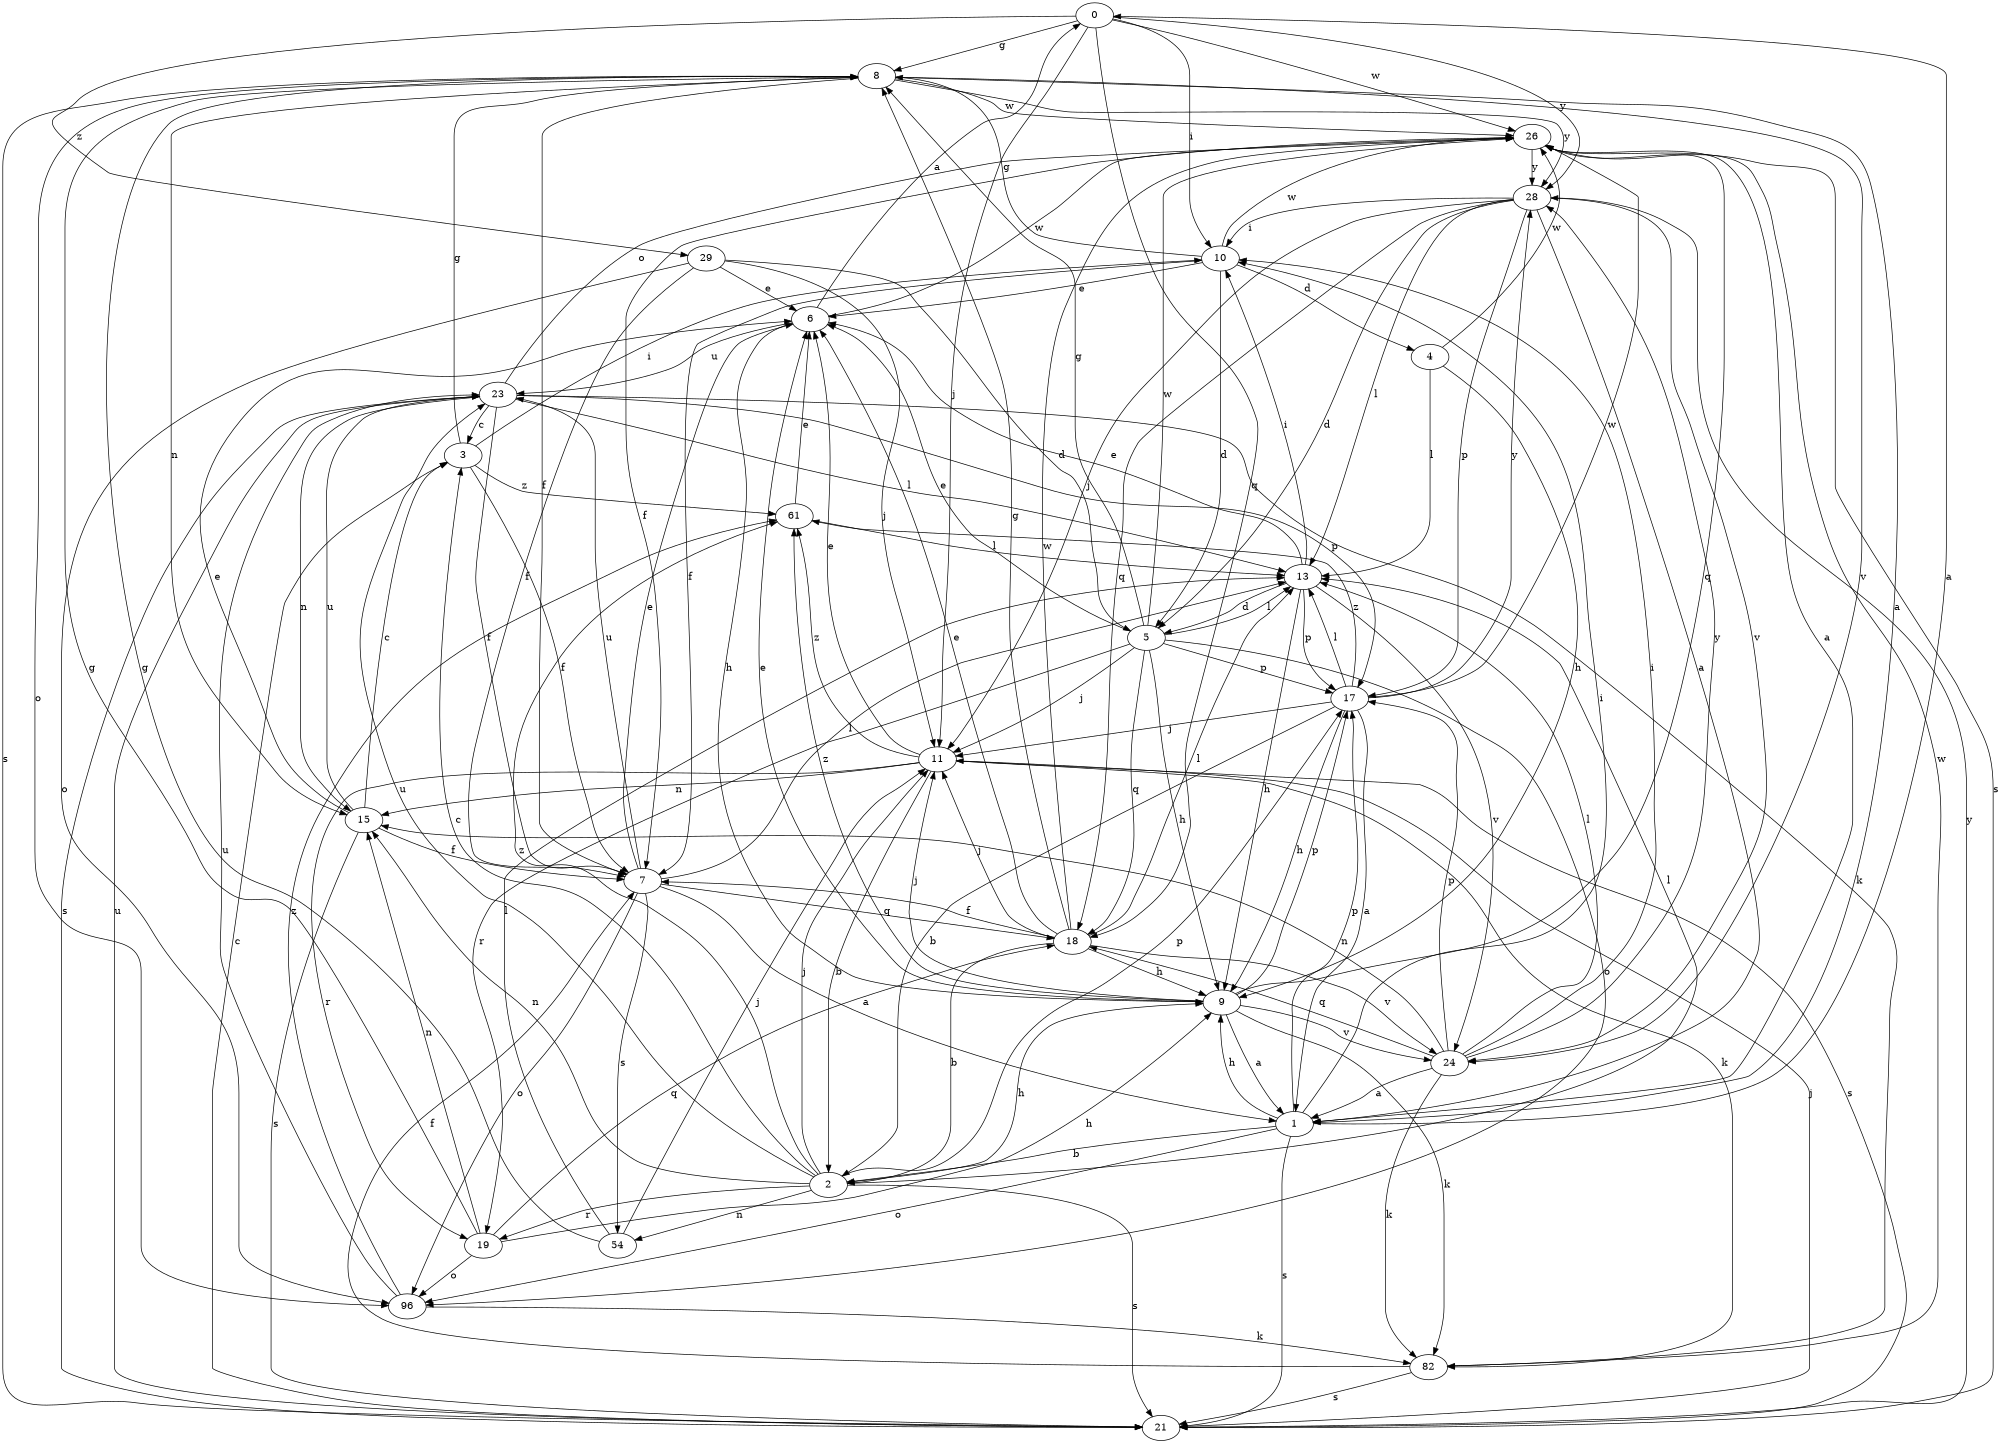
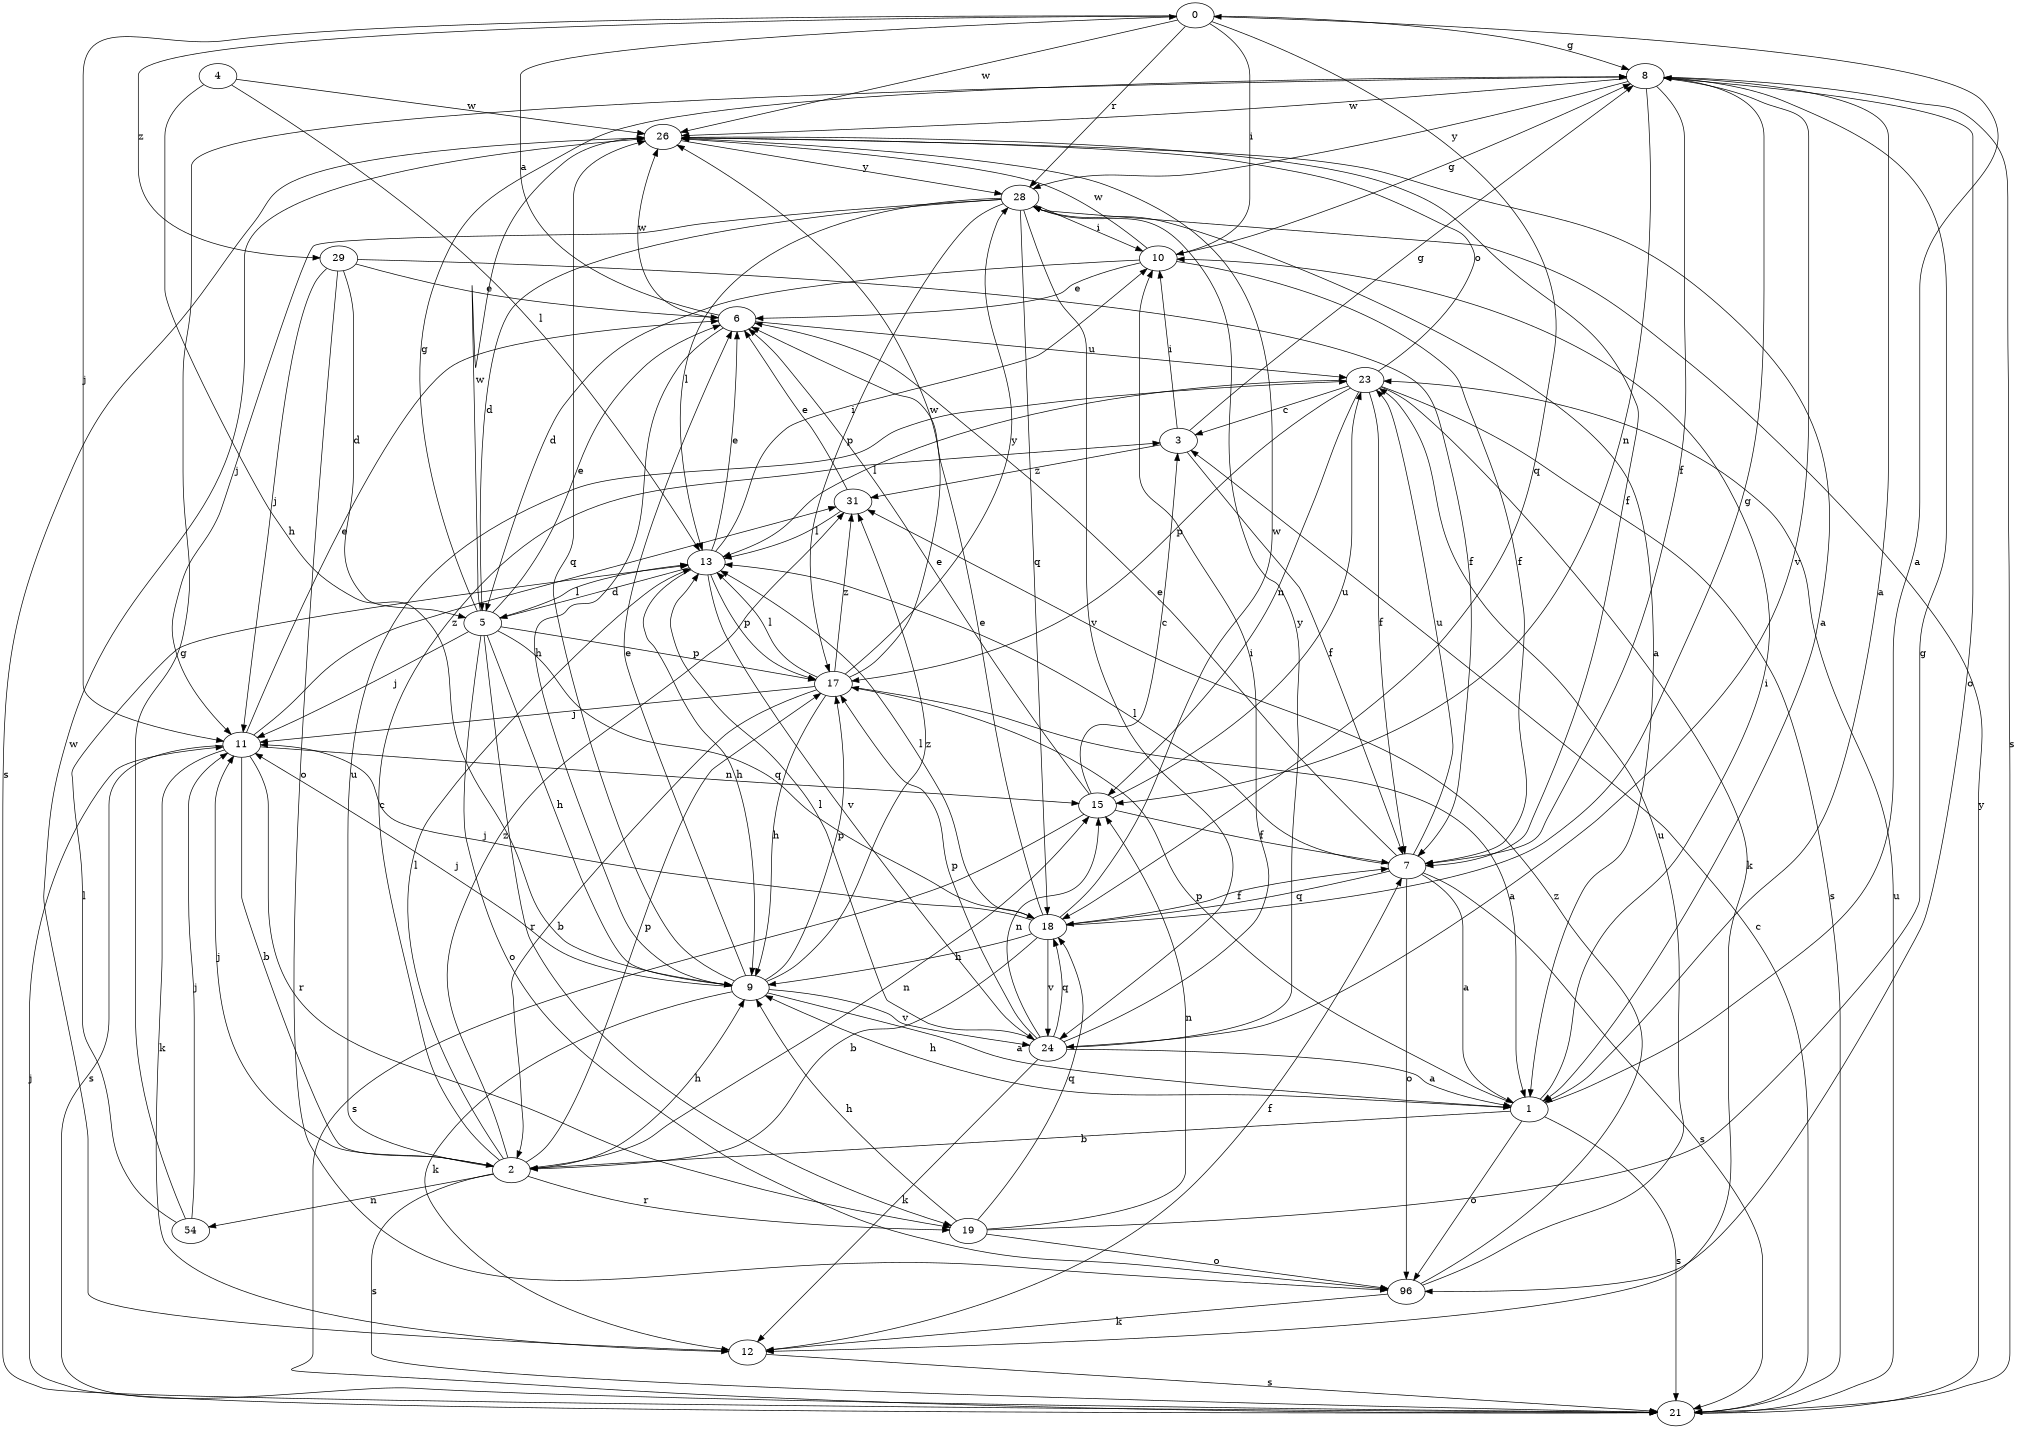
  strict digraph {
    0
    8
    10
    11
    18
    26
    28
    29
    1
    n10 [label=96]
    21
    15
    7
    24
    4
    5
    6
    2
    19
-   31 [label=61]
-   12 [label=82]
+   31
+   12
    9
    13
    17
    3
    n26 [label=54]
    23
    0 -> 8 [label=g]
    0 -> 10 [label=i]
    0 -> 11 [label=j]
    0 -> 18 [label=q]
    0 -> 26 [label=w]
-   0 -> 28 [label=y]
+   0 -> 28 [label=r]
    0 -> 29 [label=z]
    8 -> 26 [label=w]
    8 -> 28 [label=y]
    8 -> 1 [label=a]
    8 -> n10 [label=o]
    8 -> 21 [label=s]
    8 -> 15 [label=n]
    8 -> 7 [label=f]
    8 -> 24 [label=v]
    10 -> 8 [label=g]
    10 -> 26 [label=w]
    10 -> 7 [label=f]
-   10 -> 4 [label=d]
    10 -> 5 [label=d]
    10 -> 6 [label=e]
    11 -> 21 [label=s]
    11 -> 15 [label=n]
    11 -> 6 [label=e]
    11 -> 2 [label=b]
    11 -> 19 [label=r]
    11 -> 31 [label=z]
    11 -> 12 [label=k]
    18 -> 8 [label=g]
    18 -> 11 [label=j]
    18 -> 26 [label=w]
    18 -> 7 [label=f]
    18 -> 24 [label=v]
    18 -> 6 [label=e]
    18 -> 2 [label=b]
    18 -> 9 [label=h]
    18 -> 13 [label=l]
    26 -> 28 [label=y]
    26 -> 1 [label=a]
    26 -> 21 [label=s]
    26 -> 7 [label=f]
    28 -> 10 [label=i]
    28 -> 11 [label=j]
    28 -> 18 [label=q]
    28 -> 1 [label=a]
    28 -> 24 [label=v]
    28 -> 5 [label=d]
    28 -> 13 [label=l]
    28 -> 17 [label=p]
    29 -> 11 [label=j]
    29 -> n10 [label=o]
    29 -> 7 [label=f]
    29 -> 5 [label=d]
    29 -> 6 [label=e]
    1 -> 0 [label=a]
    1 -> 10 [label=i]
    1 -> n10 [label=o]
    1 -> 21 [label=s]
    1 -> 2 [label=b]
    1 -> 9 [label=h]
    1 -> 17 [label=p]
    n10 -> 31 [label=z]
    n10 -> 12 [label=k]
    n10 -> 23 [label=u]
    21 -> 11 [label=j]
    21 -> 28 [label=y]
    21 -> 3 [label=c]
    21 -> 23 [label=u]
    15 -> 21 [label=s]
    15 -> 7 [label=f]
    15 -> 6 [label=e]
    15 -> 3 [label=c]
    15 -> 23 [label=u]
    7 -> 18 [label=q]
    7 -> 1 [label=a]
    7 -> n10 [label=o]
-   7 -> n26 [label=s]
+   7 -> 21 [label=s]
    7 -> 6 [label=e]
    7 -> 13 [label=l]
    7 -> 23 [label=u]
    24 -> 10 [label=i]
    24 -> 18 [label=q]
    24 -> 28 [label=y]
    24 -> 1 [label=a]
    24 -> 15 [label=n]
    24 -> 12 [label=k]
    24 -> 13 [label=l]
    24 -> 17 [label=p]
    4 -> 26 [label=w]
    4 -> 9 [label=h]
    4 -> 13 [label=l]
    5 -> 8 [label=g]
    5 -> 11 [label=j]
    5 -> 18 [label=q]
    5 -> 26 [label=w]
    5 -> n10 [label=o]
    5 -> 6 [label=e]
    5 -> 19 [label=r]
    5 -> 9 [label=h]
    5 -> 13 [label=l]
    5 -> 17 [label=p]
    6 -> 0 [label=a]
    6 -> 26 [label=w]
    6 -> 9 [label=h]
    6 -> 23 [label=u]
    2 -> 11 [label=j]
    2 -> 21 [label=s]
    2 -> 15 [label=n]
    2 -> 19 [label=r]
    2 -> 31 [label=z]
    2 -> 9 [label=h]
    2 -> 13 [label=l]
    2 -> 17 [label=p]
    2 -> 3 [label=c]
    2 -> n26 [label=n]
    2 -> 23 [label=u]
    19 -> 8 [label=g]
    19 -> 18 [label=q]
    19 -> n10 [label=o]
    19 -> 15 [label=n]
    19 -> 9 [label=h]
    31 -> 6 [label=e]
    31 -> 13 [label=l]
    12 -> 26 [label=w]
    12 -> 21 [label=s]
    12 -> 7 [label=f]
    9 -> 11 [label=j]
    9 -> 26 [label=q]
    9 -> 1 [label=a]
    9 -> 24 [label=v]
    9 -> 6 [label=e]
    9 -> 31 [label=z]
    9 -> 12 [label=k]
    9 -> 17 [label=p]
    13 -> 10 [label=i]
    13 -> 24 [label=v]
    13 -> 5 [label=d]
    13 -> 6 [label=e]
    13 -> 9 [label=h]
    13 -> 17 [label=p]
    17 -> 11 [label=j]
    17 -> 26 [label=w]
    17 -> 28 [label=y]
    17 -> 1 [label=a]
    17 -> 2 [label=b]
    17 -> 31 [label=z]
    17 -> 9 [label=h]
    17 -> 13 [label=l]
    3 -> 8 [label=g]
    3 -> 10 [label=i]
    3 -> 7 [label=f]
    3 -> 31 [label=z]
    n26 -> 8 [label=g]
    n26 -> 11 [label=j]
    n26 -> 13 [label=l]
    23 -> 26 [label=o]
    23 -> 21 [label=s]
    23 -> 15 [label=n]
    23 -> 7 [label=f]
    23 -> 12 [label=k]
    23 -> 13 [label=l]
    23 -> 17 [label=p]
    23 -> 3 [label=c]
  }
